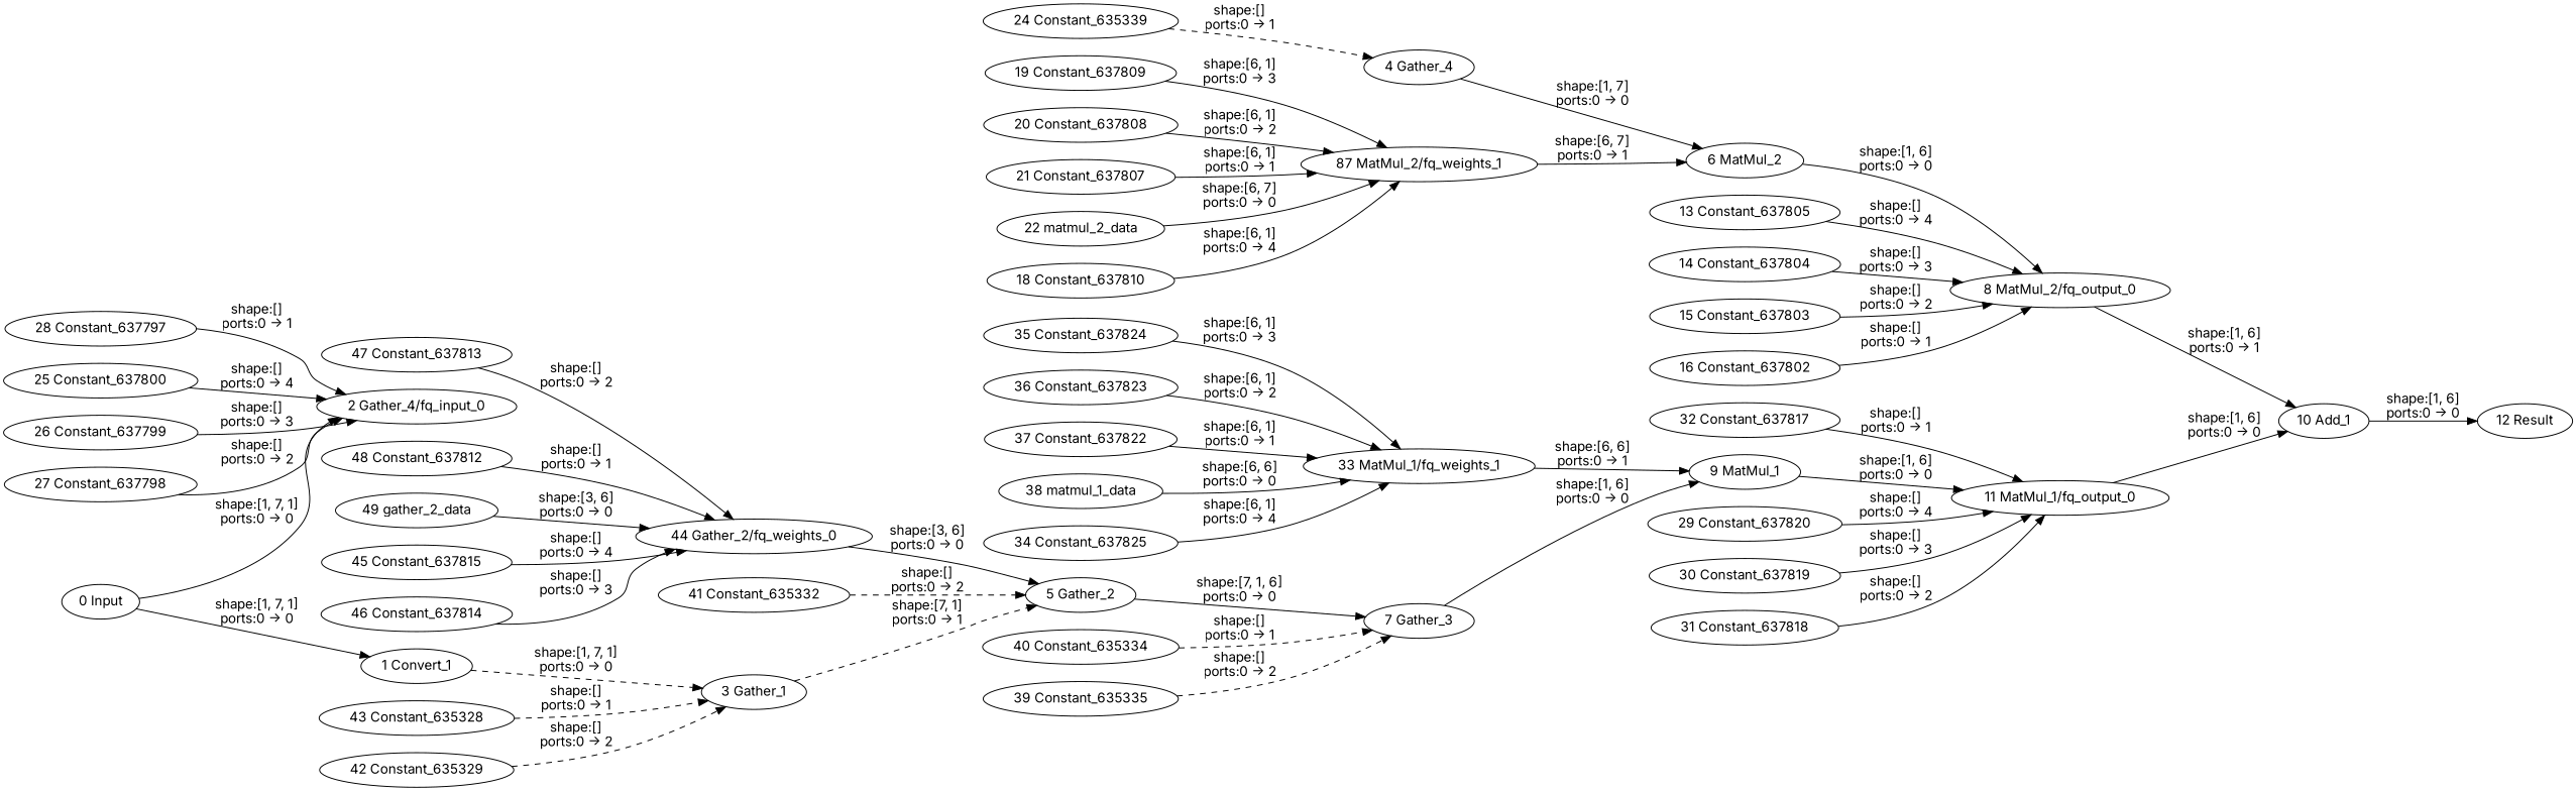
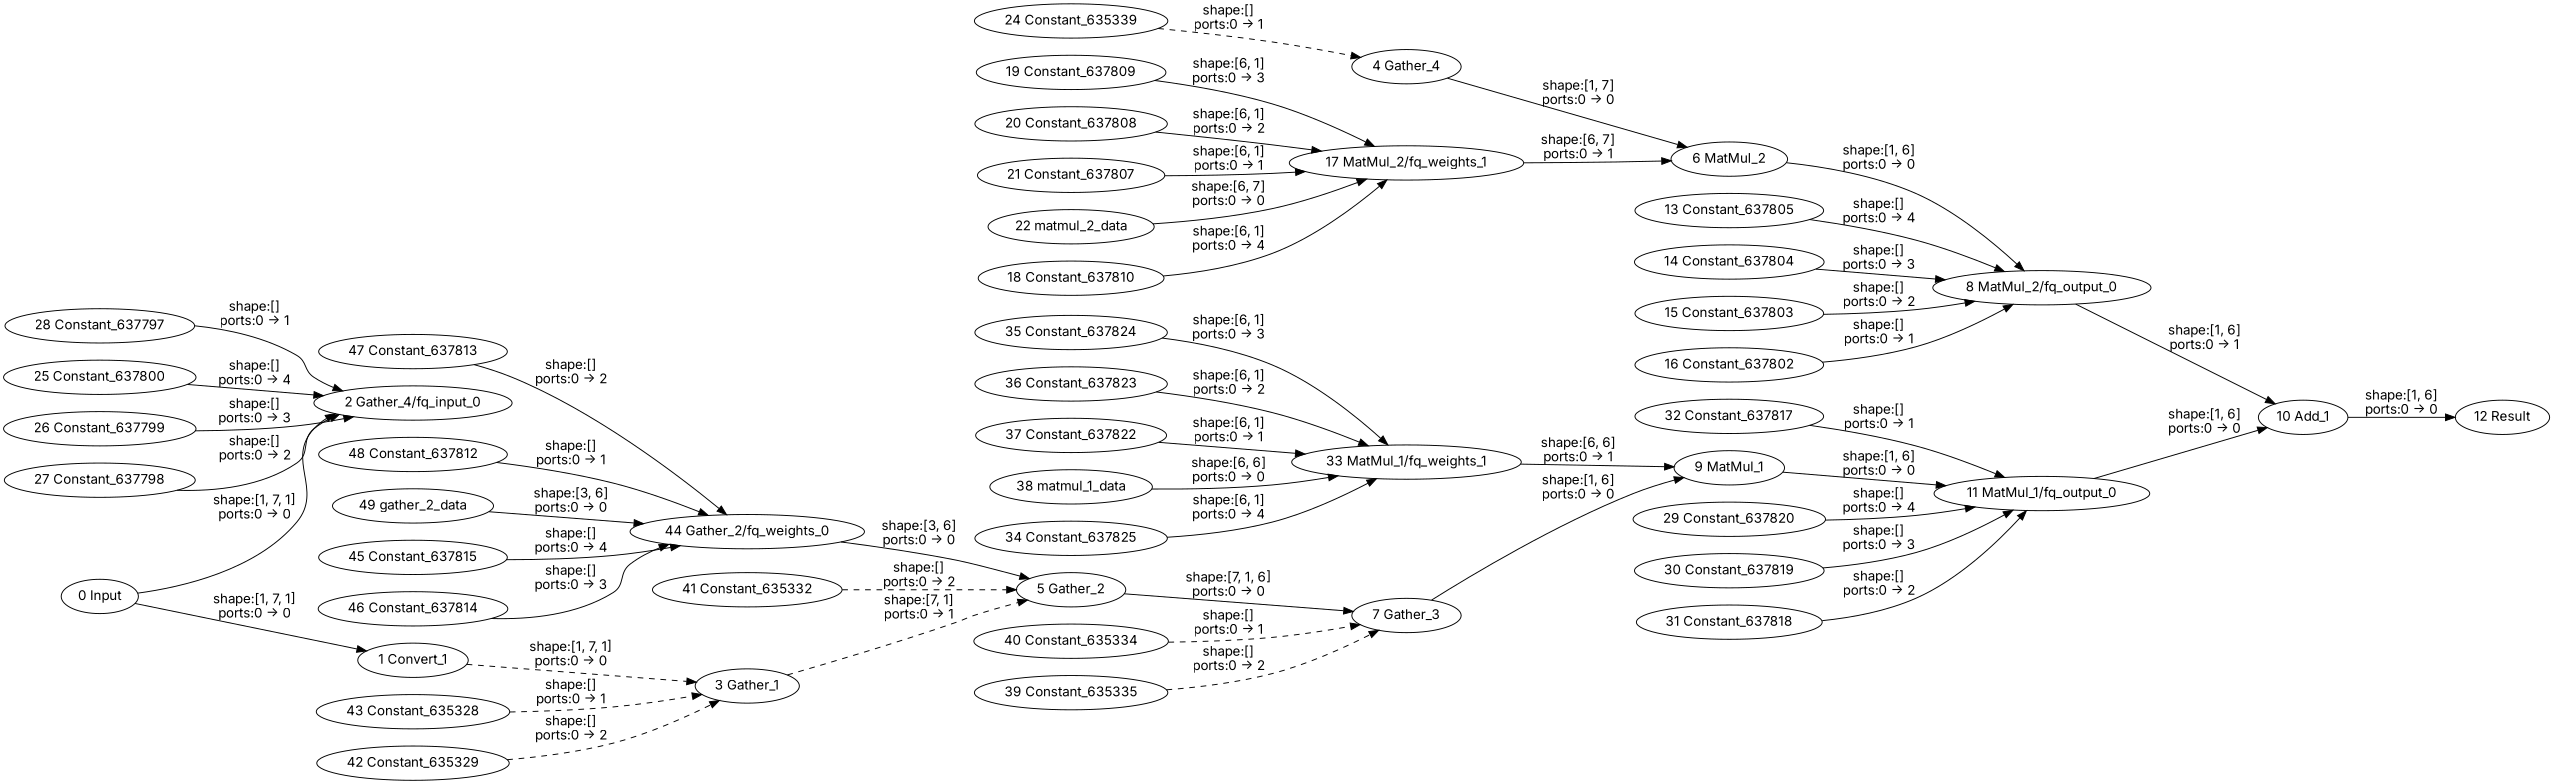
  strict digraph {
    fontname=Inter
    rankdir=LR
    node [fontname=Inter type=Constant]
    edge [fontname=Inter style=solid]
    "0 Input" [type=Parameter]
    "1 Convert_1" [type=Convert]
    "2 Gather_4/fq_input_0" [type=FakeQuantize]
    "3 Gather_1" [type=Gather]
    "5 Gather_2" [type=Gather]
    "4 Gather_4" [type=Gather]
    "6 MatMul_2" [type=MatMul]
    "7 Gather_3" [type=Gather]
    "8 MatMul_2/fq_output_0" [type=FakeQuantize]
    "9 MatMul_1" [type=MatMul]
    "10 Add_1" [type=Add]
    "11 MatMul_1/fq_output_0" [type=FakeQuantize]
    "12 Result" [type=Result]
    "13 Constant_637805"
    "14 Constant_637804"
    "15 Constant_637803"
    "16 Constant_637802"
-   "17 MatMul_2/fq_weights_1" [type=FakeQuantize label="87 MatMul_2/fq_weights_1"]
+   "17 MatMul_2/fq_weights_1" [type=FakeQuantize]
    "18 Constant_637810"
    "19 Constant_637809"
    "20 Constant_637808"
    "21 Constant_637807"
    "22 matmul_2_data"
    "24 Constant_635339"
    "25 Constant_637800"
    "26 Constant_637799"
    "27 Constant_637798"
    "28 Constant_637797"
    "29 Constant_637820"
    "30 Constant_637819"
    "31 Constant_637818"
    "32 Constant_637817"
    "33 MatMul_1/fq_weights_1" [type=FakeQuantize]
    "34 Constant_637825"
    "35 Constant_637824"
    "36 Constant_637823"
    "37 Constant_637822"
    "38 matmul_1_data"
    "39 Constant_635335"
    "40 Constant_635334"
    "41 Constant_635332"
    "42 Constant_635329"
    "43 Constant_635328"
    "44 Gather_2/fq_weights_0" [type=FakeQuantize]
    "45 Constant_637815"
    "46 Constant_637814"
    "47 Constant_637813"
    "48 Constant_637812"
    "49 gather_2_data"
    "0 Input" -> "1 Convert_1" [label="shape:[1, 7, 1]\nports:0 -> 0"]
    "0 Input" -> "2 Gather_4/fq_input_0" [label="shape:[1, 7, 1]\nports:0 -> 0"]
    "1 Convert_1" -> "3 Gather_1" [label="shape:[1, 7, 1]\nports:0 -> 0" style=dashed]
    "3 Gather_1" -> "5 Gather_2" [label="shape:[7, 1]\nports:0 -> 1" style=dashed]
    "5 Gather_2" -> "7 Gather_3" [label="shape:[7, 1, 6]\nports:0 -> 0"]
    "4 Gather_4" -> "6 MatMul_2" [label="shape:[1, 7]\nports:0 -> 0"]
    "6 MatMul_2" -> "8 MatMul_2/fq_output_0" [label="shape:[1, 6]\nports:0 -> 0"]
    "7 Gather_3" -> "9 MatMul_1" [label="shape:[1, 6]\nports:0 -> 0"]
    "8 MatMul_2/fq_output_0" -> "10 Add_1" [label="shape:[1, 6]\nports:0 -> 1"]
    "9 MatMul_1" -> "11 MatMul_1/fq_output_0" [label="shape:[1, 6]\nports:0 -> 0"]
    "10 Add_1" -> "12 Result" [label="shape:[1, 6]\nports:0 -> 0"]
    "11 MatMul_1/fq_output_0" -> "10 Add_1" [label="shape:[1, 6]\nports:0 -> 0"]
    "13 Constant_637805" -> "8 MatMul_2/fq_output_0" [label="shape:[]\nports:0 -> 4"]
    "14 Constant_637804" -> "8 MatMul_2/fq_output_0" [label="shape:[]\nports:0 -> 3"]
    "15 Constant_637803" -> "8 MatMul_2/fq_output_0" [label="shape:[]\nports:0 -> 2"]
    "16 Constant_637802" -> "8 MatMul_2/fq_output_0" [label="shape:[]\nports:0 -> 1"]
    "17 MatMul_2/fq_weights_1" -> "6 MatMul_2" [label="shape:[6, 7]\nports:0 -> 1"]
    "18 Constant_637810" -> "17 MatMul_2/fq_weights_1" [label="shape:[6, 1]\nports:0 -> 4"]
    "19 Constant_637809" -> "17 MatMul_2/fq_weights_1" [label="shape:[6, 1]\nports:0 -> 3"]
    "20 Constant_637808" -> "17 MatMul_2/fq_weights_1" [label="shape:[6, 1]\nports:0 -> 2"]
    "21 Constant_637807" -> "17 MatMul_2/fq_weights_1" [label="shape:[6, 1]\nports:0 -> 1"]
    "22 matmul_2_data" -> "17 MatMul_2/fq_weights_1" [label="shape:[6, 7]\nports:0 -> 0"]
    "24 Constant_635339" -> "4 Gather_4" [label="shape:[]\nports:0 -> 1" style=dashed]
    "25 Constant_637800" -> "2 Gather_4/fq_input_0" [label="shape:[]\nports:0 -> 4"]
    "26 Constant_637799" -> "2 Gather_4/fq_input_0" [label="shape:[]\nports:0 -> 3"]
    "27 Constant_637798" -> "2 Gather_4/fq_input_0" [label="shape:[]\nports:0 -> 2"]
    "28 Constant_637797" -> "2 Gather_4/fq_input_0" [label="shape:[]\nports:0 -> 1"]
    "29 Constant_637820" -> "11 MatMul_1/fq_output_0" [label="shape:[]\nports:0 -> 4"]
    "30 Constant_637819" -> "11 MatMul_1/fq_output_0" [label="shape:[]\nports:0 -> 3"]
    "31 Constant_637818" -> "11 MatMul_1/fq_output_0" [label="shape:[]\nports:0 -> 2"]
    "32 Constant_637817" -> "11 MatMul_1/fq_output_0" [label="shape:[]\nports:0 -> 1"]
    "33 MatMul_1/fq_weights_1" -> "9 MatMul_1" [label="shape:[6, 6]\nports:0 -> 1"]
    "34 Constant_637825" -> "33 MatMul_1/fq_weights_1" [label="shape:[6, 1]\nports:0 -> 4"]
    "35 Constant_637824" -> "33 MatMul_1/fq_weights_1" [label="shape:[6, 1]\nports:0 -> 3"]
    "36 Constant_637823" -> "33 MatMul_1/fq_weights_1" [label="shape:[6, 1]\nports:0 -> 2"]
    "37 Constant_637822" -> "33 MatMul_1/fq_weights_1" [label="shape:[6, 1]\nports:0 -> 1"]
    "38 matmul_1_data" -> "33 MatMul_1/fq_weights_1" [label="shape:[6, 6]\nports:0 -> 0"]
    "39 Constant_635335" -> "7 Gather_3" [label="shape:[]\nports:0 -> 2" style=dashed]
    "40 Constant_635334" -> "7 Gather_3" [label="shape:[]\nports:0 -> 1" style=dashed]
    "41 Constant_635332" -> "5 Gather_2" [label="shape:[]\nports:0 -> 2" style=dashed]
    "42 Constant_635329" -> "3 Gather_1" [label="shape:[]\nports:0 -> 2" style=dashed]
    "43 Constant_635328" -> "3 Gather_1" [label="shape:[]\nports:0 -> 1" style=dashed]
    "44 Gather_2/fq_weights_0" -> "5 Gather_2" [label="shape:[3, 6]\nports:0 -> 0"]
    "45 Constant_637815" -> "44 Gather_2/fq_weights_0" [label="shape:[]\nports:0 -> 4"]
    "46 Constant_637814" -> "44 Gather_2/fq_weights_0" [label="shape:[]\nports:0 -> 3"]
    "47 Constant_637813" -> "44 Gather_2/fq_weights_0" [label="shape:[]\nports:0 -> 2"]
    "48 Constant_637812" -> "44 Gather_2/fq_weights_0" [label="shape:[]\nports:0 -> 1"]
    "49 gather_2_data" -> "44 Gather_2/fq_weights_0" [label="shape:[3, 6]\nports:0 -> 0"]
  }
